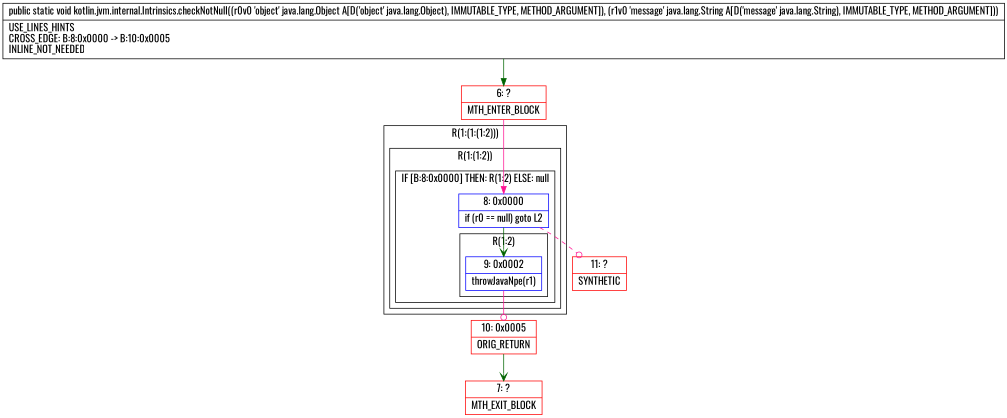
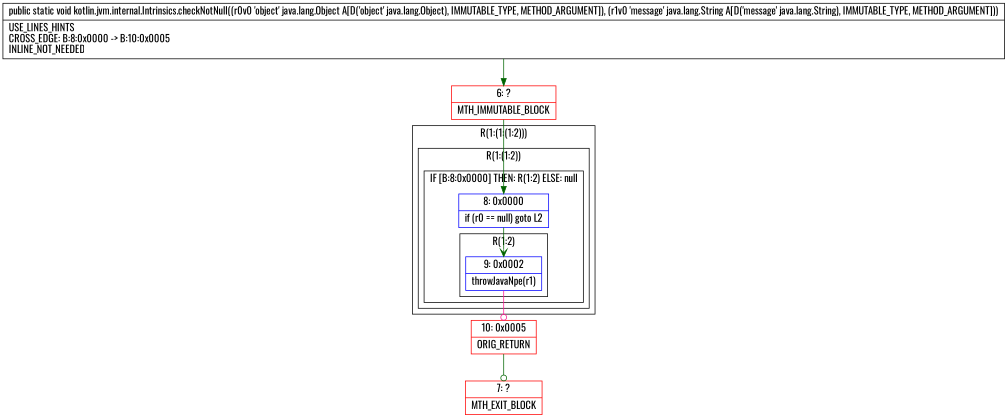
  digraph {
    fontname=Oswald
    node [color=red fontname=Oswald shape=record]
    edge [arrowhead=odot color=darkgreen fontname=Oswald]
    n1 [color=blue label="{9\:\ 0x0002|throwJavaNpe(r1)\l}"]
    n2 [color=blue label="{8\:\ 0x0000|if (r0 == null) goto L2\l}"]
    n3 [label="{10\:\ 0x0005|ORIG_RETURN\l}"]
-   n4 [label="{11\:\ ?|SYNTHETIC\l}"]
    n5 [label="{7\:\ ?|MTH_EXIT_BLOCK\l}"]
-   n6 [label="{6\:\ ?|MTH_ENTER_BLOCK\l}"]
+   n6 [label="{6\:\ ?|MTH_IMMUTABLE_BLOCK\l}"]
    n7 [label="{public static void kotlin.jvm.internal.Intrinsics.checkNotNull((r0v0 'object' java.lang.Object A[D('object' java.lang.Object), IMMUTABLE_TYPE, METHOD_ARGUMENT]), (r1v0 'message' java.lang.String A[D('message' java.lang.String), IMMUTABLE_TYPE, METHOD_ARGUMENT]))  | USE_LINES_HINTS\lCROSS_EDGE: B:8:0x0000 \-\> B:10:0x0005\lINLINE_NOT_NEEDED\l}" color=""]
    subgraph cluster_1 {
      label="R(1:(1:(1:2)))"
      subgraph cluster_2 {
        label="R(1:(1:2))"
        subgraph cluster_3 {
          label="IF [B:8:0x0000] THEN: R(1:2) ELSE: null"
          n2
          subgraph cluster_4 {
            label="R(1:2)"
            n1
          }
        }
      }
    }
    n1 -> n3 [color=deeppink]
    n2 -> n1 [arrowhead=vee]
-   n2 -> n4 [color=deeppink style=dashed]
-   n3 -> n5 [arrowhead=vee]
-   n6 -> n2 [arrowhead=normal color=deeppink]
+   n3 -> n5
+   n6 -> n2 [arrowhead=normal]
    n7 -> n6 [arrowhead=normal]
  }
